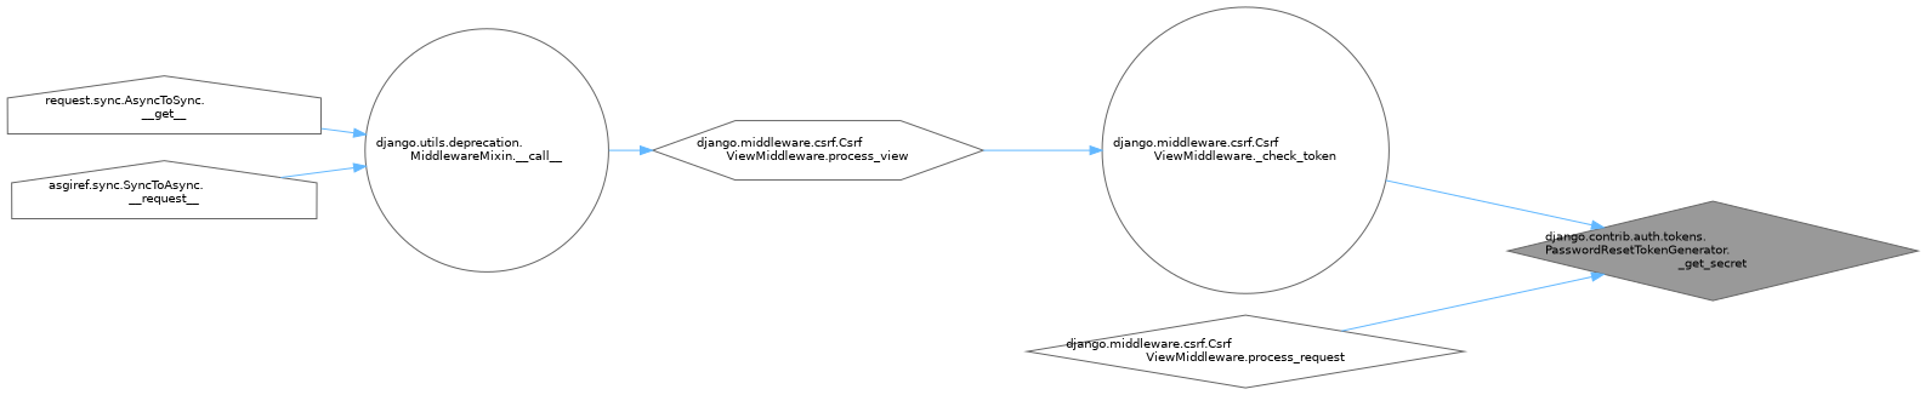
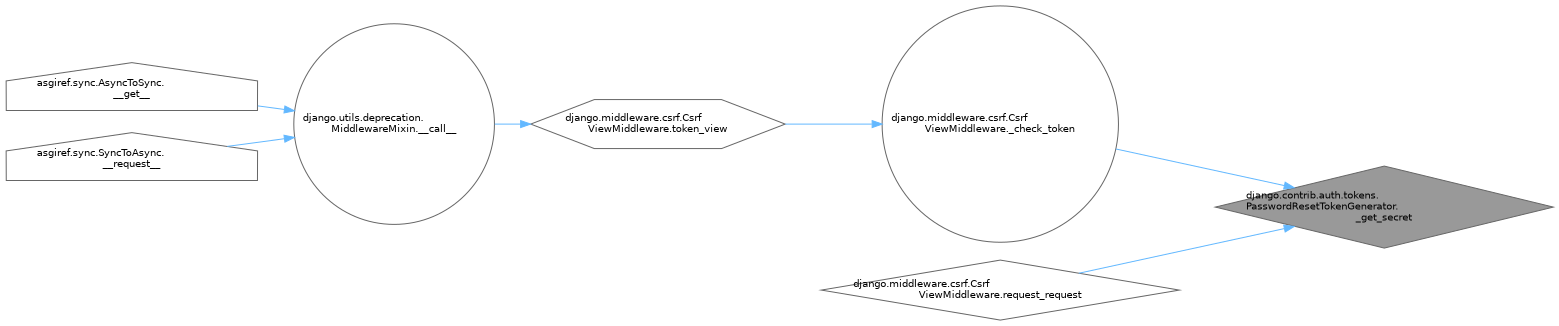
  digraph {
    rankdir=RL
    node [color=grey40 fillcolor=white fontname=Helvetica fontsize=10 shape=diamond style=filled]
    edge [color=steelblue1 dir=back fontname=Helvetica fontsize=10 labelfontname=Helvetica labelfontsize=10 style=solid]
    n1 [color=gray40 fillcolor=grey60 fontcolor=black height=0.2 label="django.contrib.auth.tokens.\lPasswordResetTokenGenerator.\l_get_secret" width=0.4]
    n2 [height=0.2 label="django.middleware.csrf.Csrf\lViewMiddleware._check_token" shape=circle width=0.4]
-   n3 [height=0.2 label="django.middleware.csrf.Csrf\lViewMiddleware.process_request" width=0.4]
-   n4 [height=0.2 label="django.middleware.csrf.Csrf\lViewMiddleware.process_view" shape=hexagon width=0.4]
+   n3 [height=0.2 label="django.middleware.csrf.Csrf\lViewMiddleware.request_request" width=0.4]
+   n4 [height=0.2 label="django.middleware.csrf.Csrf\lViewMiddleware.token_view" shape=hexagon width=0.4]
    n5 [height=0.2 label="django.utils.deprecation.\lMiddlewareMixin.__call__" shape=circle width=0.4]
-   n6 [height=0.2 label="request.sync.AsyncToSync.\l__get__" shape=house width=0.4]
+   n6 [height=0.2 label="asgiref.sync.AsyncToSync.\l__get__" shape=house width=0.4]
    n7 [height=0.2 label="asgiref.sync.SyncToAsync.\l__request__" shape=house width=0.4]
    n1 -> n2
    n1 -> n3
    n2 -> n4
    n4 -> n5
    n5 -> n6
    n5 -> n7
  }
